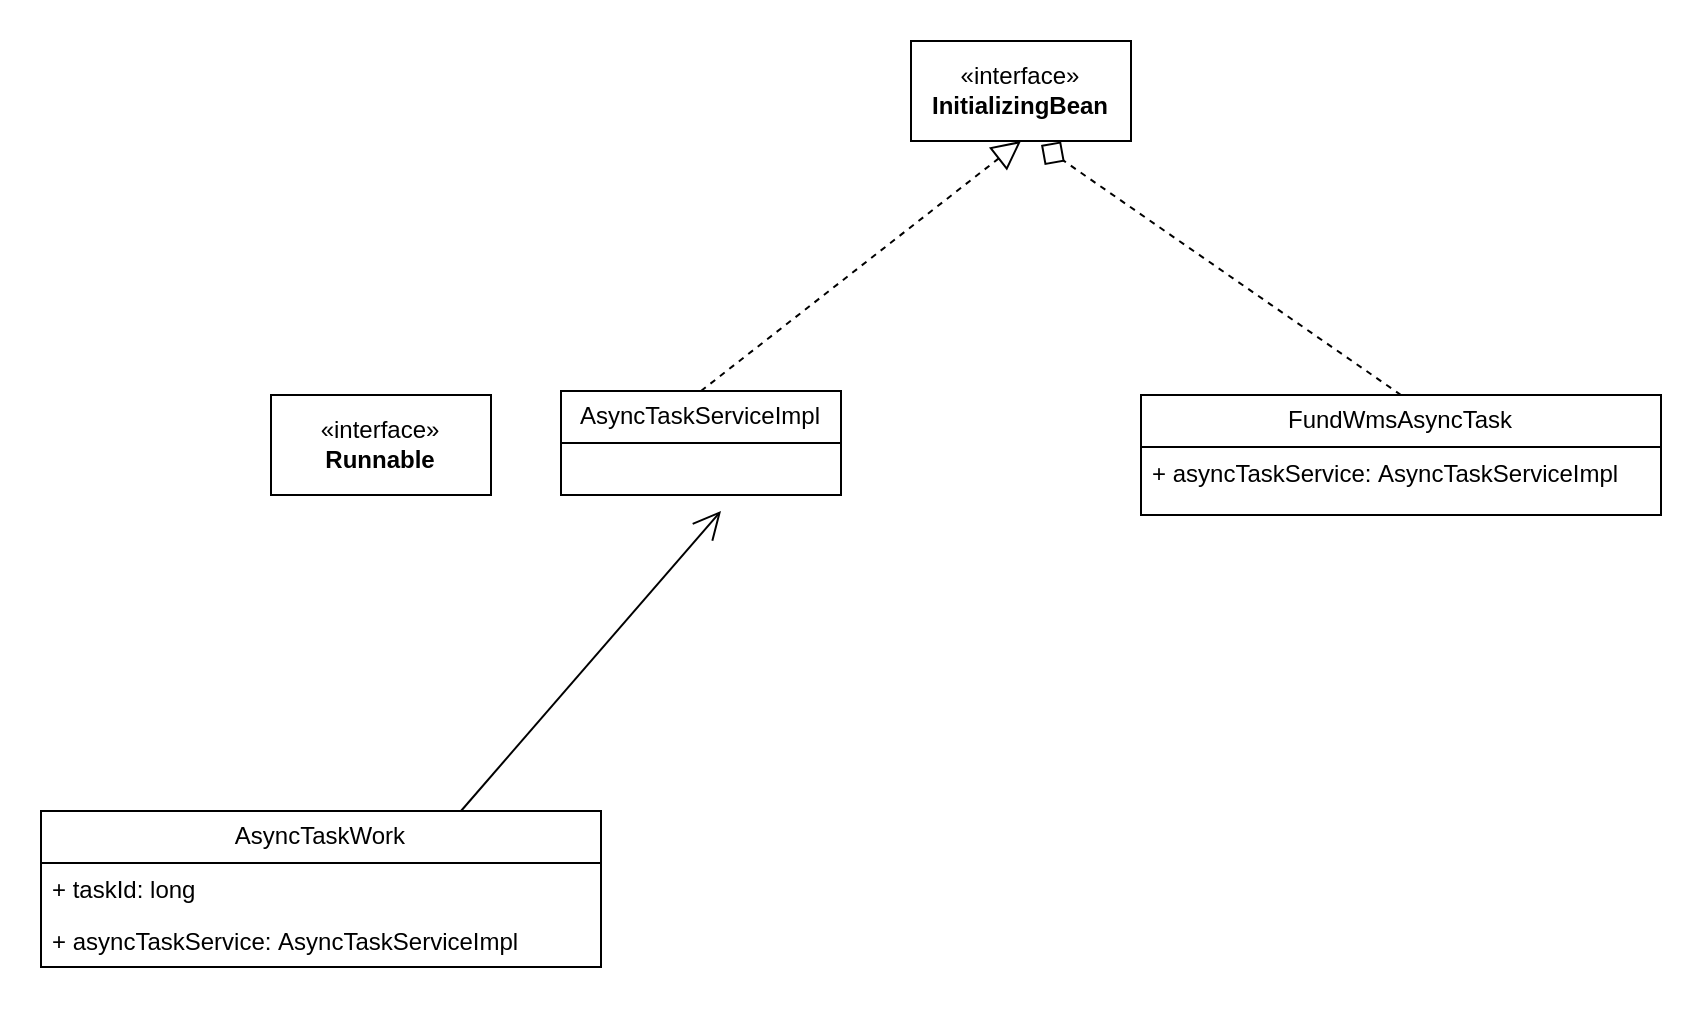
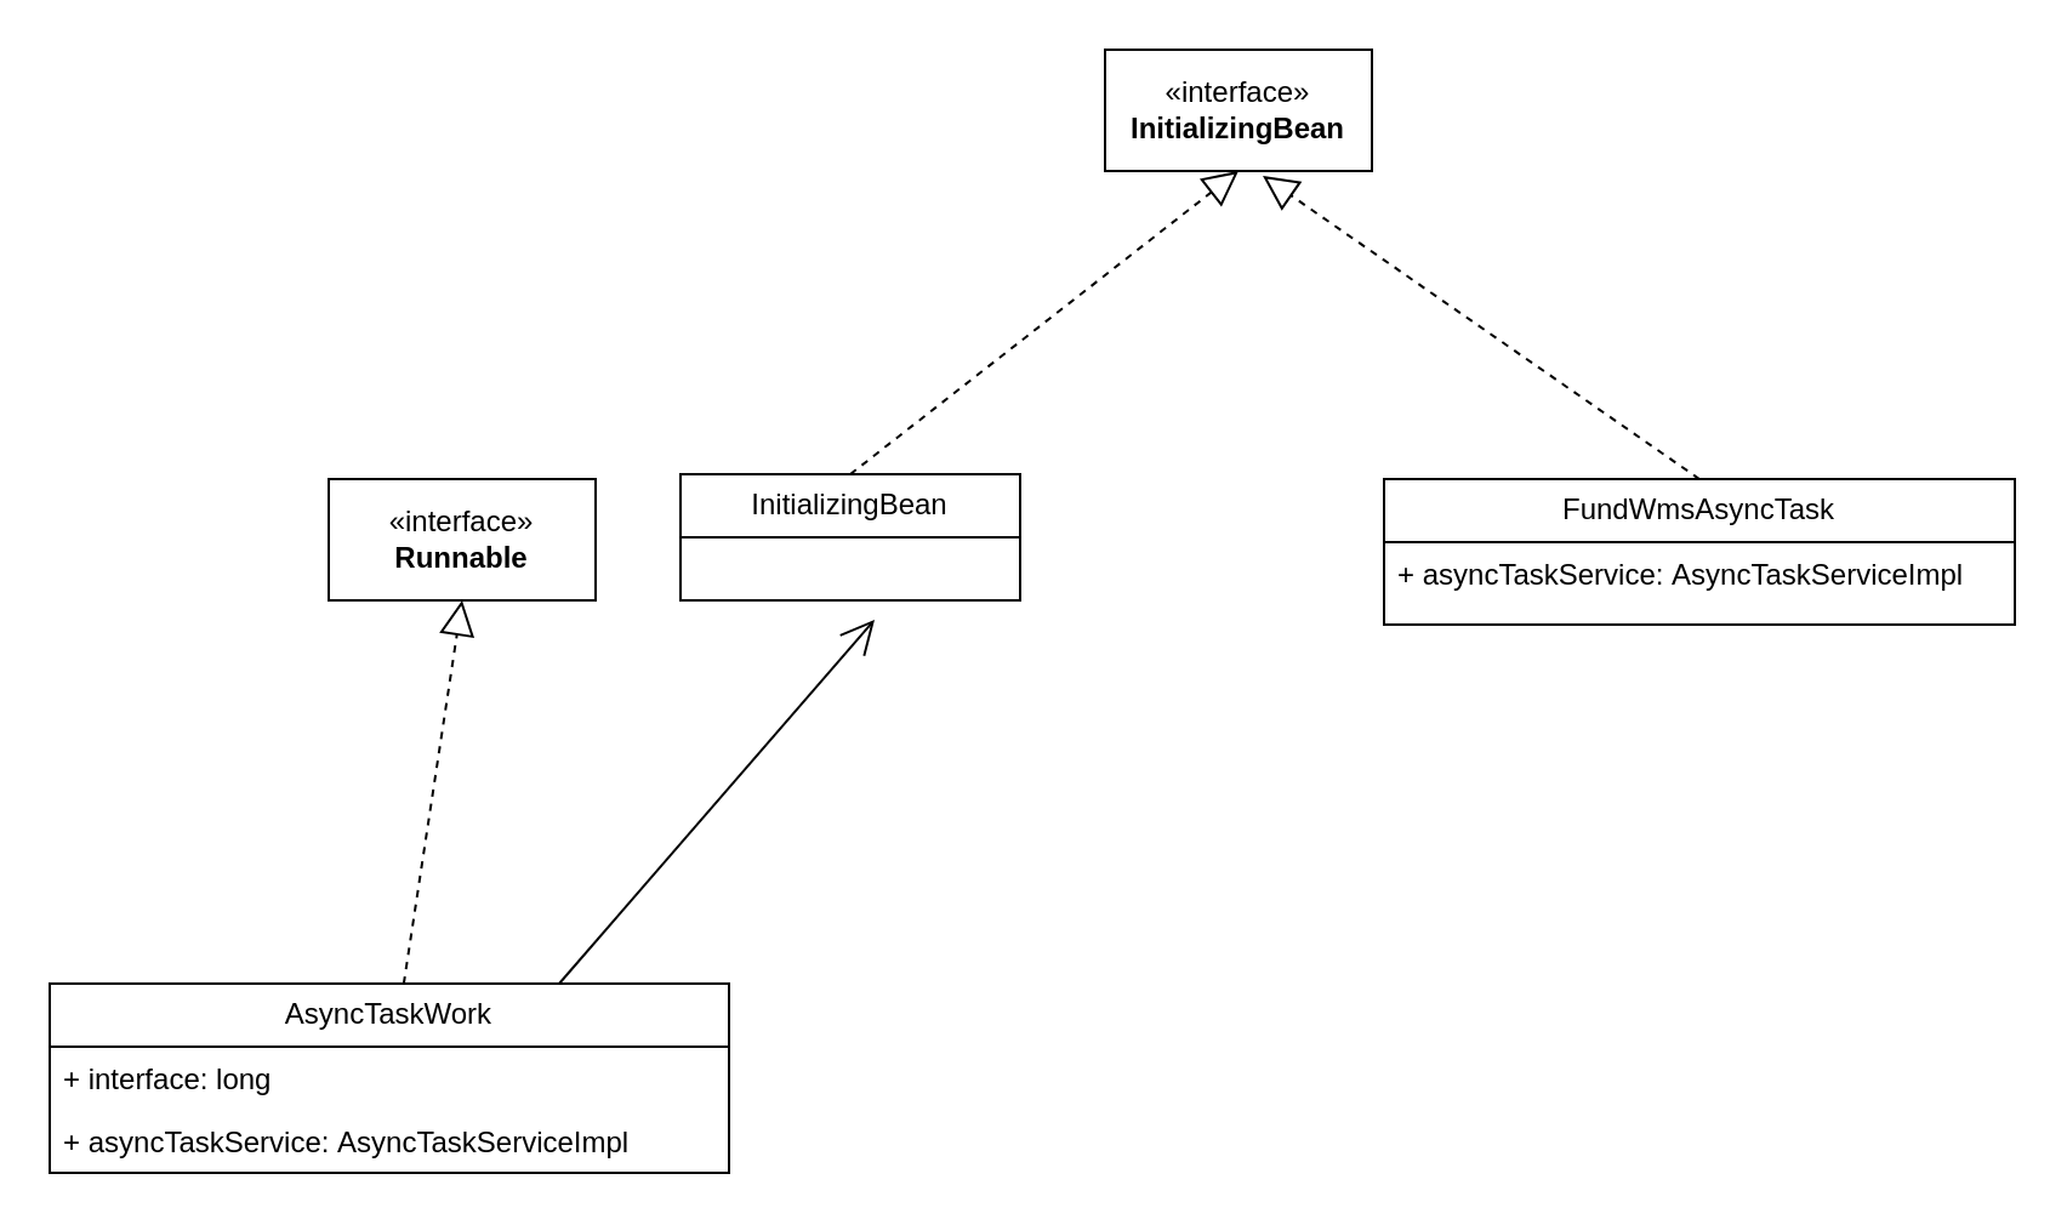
  <mxCell id="0" />
  <mxCell id="1" parent="0" />
- <mxCell id="2" value="AsyncTaskServiceImpl" style="swimlane;fontStyle=0;childLayout=stackLayout;horizontal=1;startSize=26;fillColor=none;horizontalStack=0;resizeParent=1;resizeParentMax=0;resizeLast=0;collapsible=1;marginBottom=0;whiteSpace=wrap;html=1;" vertex="1" parent="1"><mxGeometry x="280" y="195" width="140" height="52" as="geometry" /></mxCell>
+ <mxCell id="2" value="InitializingBean" style="swimlane;fontStyle=0;childLayout=stackLayout;horizontal=1;startSize=26;fillColor=none;horizontalStack=0;resizeParent=1;resizeParentMax=0;resizeLast=0;collapsible=1;marginBottom=0;whiteSpace=wrap;html=1;" vertex="1" parent="1"><mxGeometry x="280" y="195" width="140" height="52" as="geometry" /></mxCell>
  <mxCell id="3" value="FundWmsAsyncTask" style="swimlane;fontStyle=0;childLayout=stackLayout;horizontal=1;startSize=26;fillColor=none;horizontalStack=0;resizeParent=1;resizeParentMax=0;resizeLast=0;collapsible=1;marginBottom=0;whiteSpace=wrap;html=1;" vertex="1" parent="1"><mxGeometry x="570" y="197" width="260" height="60" as="geometry" /></mxCell>
  <mxCell id="4" value="+ asyncTaskService:&amp;nbsp;AsyncTaskServiceImpl" style="text;strokeColor=none;fillColor=none;align=left;verticalAlign=top;spacingLeft=4;spacingRight=4;overflow=hidden;rotatable=0;points=[[0,0.5],[1,0.5]];portConstraint=eastwest;whiteSpace=wrap;html=1;" vertex="1" parent="3"><mxGeometry y="26" width="260" height="34" as="geometry" /></mxCell>
  <mxCell id="5" value="«interface»&lt;br&gt;&lt;b&gt;InitializingBean&lt;/b&gt;" style="html=1;whiteSpace=wrap;" vertex="1" parent="1"><mxGeometry x="455" y="20" width="110" height="50" as="geometry" /></mxCell>
  <mxCell id="6" value="" style="endArrow=block;dashed=1;endFill=0;endSize=12;html=1;rounded=0;entryX=0.5;entryY=1;entryDx=0;entryDy=0;exitX=0.5;exitY=0;exitDx=0;exitDy=0;" edge="1" parent="1" source="2" target="5"><mxGeometry width="160" relative="1" as="geometry"><mxPoint x="210" y="205" as="sourcePoint" /><mxPoint x="370" y="205" as="targetPoint" /></mxGeometry></mxCell>
- <mxCell id="7" value="" style="endArrow=diamond;dashed=1;endFill=0;endSize=12;html=1;rounded=0;exitX=0.5;exitY=0;exitDx=0;exitDy=0;entryX=0.591;entryY=1.04;entryDx=0;entryDy=0;entryPerimeter=0;" edge="1" parent="1" source="3" target="5"><mxGeometry width="160" relative="1" as="geometry"><mxPoint x="210" y="205" as="sourcePoint" /><mxPoint x="370" y="205" as="targetPoint" /></mxGeometry></mxCell>
+ <mxCell id="7" value="" style="endArrow=block;dashed=1;endFill=0;endSize=12;html=1;rounded=0;exitX=0.5;exitY=0;exitDx=0;exitDy=0;entryX=0.591;entryY=1.04;entryDx=0;entryDy=0;entryPerimeter=0;" edge="1" parent="1" source="3" target="5"><mxGeometry width="160" relative="1" as="geometry"><mxPoint x="210" y="205" as="sourcePoint" /><mxPoint x="370" y="205" as="targetPoint" /></mxGeometry></mxCell>
  <mxCell id="8" value="AsyncTaskWork" style="swimlane;fontStyle=0;childLayout=stackLayout;horizontal=1;startSize=26;fillColor=none;horizontalStack=0;resizeParent=1;resizeParentMax=0;resizeLast=0;collapsible=1;marginBottom=0;whiteSpace=wrap;html=1;" vertex="1" parent="1"><mxGeometry x="20" y="405" width="280" height="78" as="geometry" /></mxCell>
- <mxCell id="9" value="+&amp;nbsp;taskId&lt;span style=&quot;background-color: initial;&quot;&gt;: long&lt;/span&gt;" style="text;strokeColor=none;fillColor=none;align=left;verticalAlign=top;spacingLeft=4;spacingRight=4;overflow=hidden;rotatable=0;points=[[0,0.5],[1,0.5]];portConstraint=eastwest;whiteSpace=wrap;html=1;" vertex="1" parent="8"><mxGeometry y="26" width="280" height="26" as="geometry" /></mxCell>
+ <mxCell id="9" value="+&amp;nbsp;interface&lt;span style=&quot;background-color: initial;&quot;&gt;: long&lt;/span&gt;" style="text;strokeColor=none;fillColor=none;align=left;verticalAlign=top;spacingLeft=4;spacingRight=4;overflow=hidden;rotatable=0;points=[[0,0.5],[1,0.5]];portConstraint=eastwest;whiteSpace=wrap;html=1;" vertex="1" parent="8"><mxGeometry y="26" width="280" height="26" as="geometry" /></mxCell>
  <mxCell id="10" value="+ asyncTaskService:&amp;nbsp;AsyncTaskServiceImpl" style="text;strokeColor=none;fillColor=none;align=left;verticalAlign=top;spacingLeft=4;spacingRight=4;overflow=hidden;rotatable=0;points=[[0,0.5],[1,0.5]];portConstraint=eastwest;whiteSpace=wrap;html=1;" vertex="1" parent="8"><mxGeometry y="52" width="280" height="26" as="geometry" /></mxCell>
  <mxCell id="11" value="«interface»&lt;br&gt;&lt;b&gt;Runnable&lt;/b&gt;" style="html=1;whiteSpace=wrap;" vertex="1" parent="1"><mxGeometry x="135" y="197" width="110" height="50" as="geometry" /></mxCell>
+ <mxCell id="12" value="" style="endArrow=block;dashed=1;endFill=0;endSize=12;html=1;rounded=0;entryX=0.5;entryY=1;entryDx=0;entryDy=0;" edge="1" parent="1" source="8" target="11"><mxGeometry width="160" relative="1" as="geometry"><mxPoint x="630" y="205" as="sourcePoint" /><mxPoint x="515" y="67" as="targetPoint" /></mxGeometry></mxCell>
  <mxCell id="13" value="" style="endArrow=open;endFill=1;endSize=12;html=1;rounded=0;exitX=0.75;exitY=0;exitDx=0;exitDy=0;" edge="1" parent="1" source="8"><mxGeometry width="160" relative="1" as="geometry"><mxPoint x="560" y="365" as="sourcePoint" /><mxPoint x="360" y="255" as="targetPoint" /></mxGeometry></mxCell>
